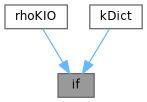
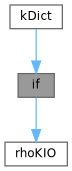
  digraph {
    rankdir=TB
    node [color=grey40 fillcolor=white fontname=Helvetica fontsize=10 shape=box style=filled]
    edge [color=steelblue1 fontname=Helvetica fontsize=10 labelfontname=Helvetica labelfontsize=10 style=solid]
    n1 [color=gray40 fillcolor=grey60 fontcolor=black height=0.2 label=if width=0.4]
    n2 [height=0.2 label=rhoKIO width=0.4]
    n3 [height=0.2 label=kDict width=0.4]
-   n2 -> n1
+   n1 -> n2
    n3 -> n1
  }
